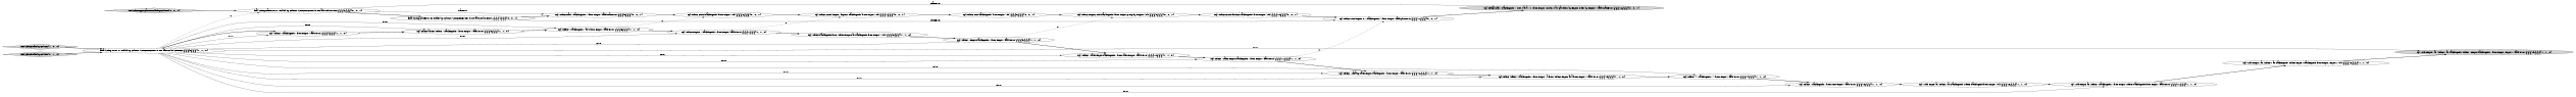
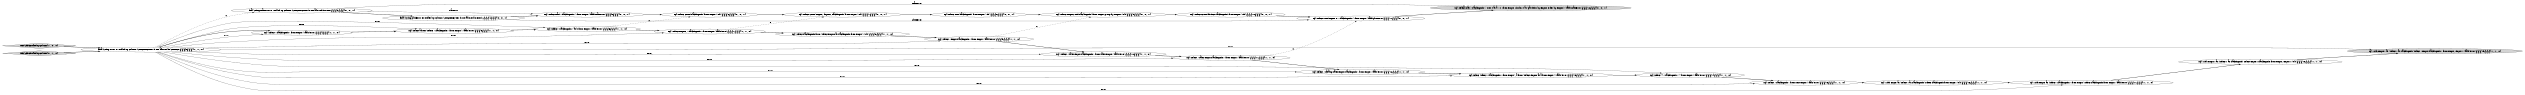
  digraph {
    rankdir=LR
    node [fillcolor=white shape=ellipse style=filled]
    edge [style=bold]
    n1 [label="sql(\"select empno, min(slackingmin) from emp_r group by empno\").ok()@@@9@@@['0', '0', '1']"]
    n2 [label="sql(\"select count(distinct slackingmin) from emp_r\").ok()@@@10@@@['0', '0', '1']"]
    n3 [label="sql(\"select ^catalog.sales.emp_r.slackingmin^ from emp_r\").fails(error)@@@12@@@['1', '1', '0']"]
    n4 [label="sql(\"select (select ^slackingmin^ from emp_r), a from (select empno as a from emp_r)\").fails(error)@@@13@@@['1', '1', '0']"]
-   n5 [fillcolor=lightgray label="testSelectAggregateOnRolledUpColumn['0', '0', '1']" shape=diamond]
    n6 [label="final String maxError = \"Rolled up column 'SLACKINGMIN' is not allowed in MAX\"@@@3@@@['0', '0', '1']"]
    n7 [label="sql(\"select empno, ^slackingmin^ from emp_r\").fails(error)@@@7@@@['1', '1', '0']"]
    n8 [label="sql(\"select count(empno, deptno, slackingmin) from emp_r\").ok()@@@7@@@['0', '0', '1']"]
    n9 [label="sql(\"select slackingmin from (select empno as slackingmin from emp_r)\").ok()@@@8@@@['1', '1', '0']"]
    n10 [label="sql(\"select sum(slackingmin) from emp_r\").ok()@@@8@@@['0', '0', '1']"]
    n11 [label="sql(\"select ^sales.emp_r.slackingmin^ from sales.emp_r\").fails(error)@@@10@@@['1', '1', '0']"]
    n12 [label="sql(\"select ^sales.emp_r.slackingmin^ from emp_r\").fails(error)@@@11@@@['1', '1', '0']"]
    n13 [label="sql(\"with emp_r as (select 1 as slackingmin) select slackingmin from emp_r\").ok()@@@16@@@['1', '1', '0']"]
    n14 [label="sql(\"with emp_r as (select ^slackingmin^ from emp_r) select slackingmin from emp_r\").fails(error)@@@17@@@['1', '1', '0']"]
    n15 [label="sql(\"with emp_r1 as (select 1 as slackingmin) select emp_r1.slackingmin from emp_r, emp_r1\").ok()@@@18@@@['1', '1', '0']"]
    n16 [fillcolor=lightgray label="sql(\"with emp_r1 as (select 1 as slackingmin) select ^emp_r.slackingmin^ from emp_r, emp_r1\").fails(error)@@@19@@@['1', '1', '0']"]
    n17 [fillcolor=lightgray label="sql(\"select max(^slackingmin^) over t as a \" + \"from emp_r window t as (partition by empno order by empno)\").fails(maxError)@@@12@@@['0', '0', '1']"]
    n18 [label="final String plusError = \"Rolled up column 'SLACKINGMIN' is not allowed in PLUS\"@@@4@@@['0', '0', '1']"]
    n19 [label="sql(\"select max(^slackingmin^) from emp_r\").fails(maxError)@@@5@@@['0', '0', '1']"]
    n20 [label="final String error = \"Rolled up column 'SLACKINGMIN' is not allowed in SELECT\"@@@3@@@['1', '1', '0']"]
    n21 [label="sql(\"select ^slackingmin^ from emp_r\").fails(error)@@@4@@@['1', '1', '0']"]
    n22 [label="sql(\"select ^slackingmin^ from nest.emp_r\").fails(error)@@@15@@@['1', '1', '0']"]
    n23 [label="sql(\"select a from (select ^slackingmin^ from emp_r)\").fails(error)@@@5@@@['1', '1', '0']"]
    n24 [label="sql(\"select ^slackingmin^ as b from emp_r\").fails(error)@@@6@@@['1', '1', '0']"]
    n25 [label="sql(\"select ^emp_r.slackingmin^ from emp_r\").fails(error)@@@9@@@['1', '1', '0']"]
    n26 [label="sql(\"select (((^slackingmin^))) from emp_r\").fails(error)@@@14@@@['1', '1', '0']"]
    n27 [label="sql(\"select sum(empno + ^slackingmin^) from emp_r\").fails(plusError)@@@11@@@['0', '0', '1']"]
    n28 [fillcolor=lightgray label="testSelectRolledUpColumn['1', '0', '0']" shape=diamond]
    n29 [label="sql(\"select count(slackingmin) from emp_r\").ok()@@@6@@@['0', '0', '1']"]
    n30 [fillcolor=lightgray label="testSelectRolledUpColumn['0', '1', '0']" shape=diamond]
    n1 -> n2
    n2 -> n27
    n3 -> n4
    n4 -> n26
-   n5 -> n6
    n6 -> n17 [label=maxError style=solid]
    n6 -> n18
    n6 -> n19 [label=maxError style=solid]
    n7 -> n8 [label=0 style=dashed]
    n7 -> n9
    n8 -> n10
    n9 -> n25
    n10 -> n1
    n11 -> n12
    n12 -> n3
    n12 -> n27 [label=0 style=dashed]
    n13 -> n14
    n14 -> n15
    n15 -> n16
    n18 -> n19
    n18 -> n27 [label=plusError style=solid]
    n19 -> n29
    n20 -> n3 [label=error style=solid]
    n20 -> n4 [label=error style=solid]
    n20 -> n6 [label=0 style=dashed]
    n20 -> n7 [label=error style=solid]
    n20 -> n11 [label=error style=solid]
    n20 -> n12 [label=error style=solid]
    n20 -> n14 [label=error style=solid]
    n20 -> n16 [label=error style=solid]
    n20 -> n21
    n20 -> n21 [label=error style=solid]
    n20 -> n22 [label=error style=solid]
    n20 -> n23 [label=error style=solid]
    n20 -> n24 [label=error style=solid]
    n20 -> n25 [label=error style=solid]
    n20 -> n26 [label=error style=solid]
    n21 -> n23
    n22 -> n13
    n23 -> n24
    n24 -> n7
    n24 -> n29 [label=0 style=dashed]
    n25 -> n1 [label=0 style=dashed]
    n25 -> n11
    n26 -> n22
    n27 -> n17
    n28 -> n20
    n29 -> n8
    n30 -> n20
  }
